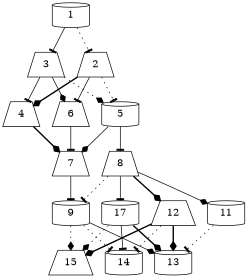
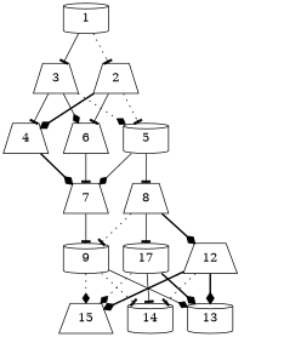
  digraph {
    node [alpha=0.14 shape=trapezium]
    edge [arrowhead=tee style=solid]
    1 [alpha=0.15 expect_size=50328576 shape=cylinder]
    2 [alpha=0.05 expect_size=50002944]
    3 [alpha=0.13 expect_size=14536704]
    4 [alpha=0.01 expect_size=38388736]
    5 [alpha=0.18 expect_size=45933568 shape=cylinder]
    6 [expect_size=13984768]
    7 [alpha=0.09 expect_size=30691328]
    8 [alpha=0.08 expect_size=34955264]
    9 [alpha=0.17 expect_size=10936320 shape=cylinder]
    n10 [expect_size=40761344 label=17 shape=cylinder]
-   11 [alpha=0.16 expect_size=31376384 shape=cylinder]
    12 [alpha=0.11 expect_size=19222528]
    13 [alpha=0.05 expect_size=30796800 shape=cylinder]
    14 [expect_size=13327360 shape=cylinder]
    15 [alpha=0.06 expect_size=16005120]
    1 -> 2 [style=dotted]
    1 -> 3
    2 -> 4 [arrowhead=diamond style=bold]
    2 -> 5 [style=dotted]
    2 -> 6
    3 -> 4
    3 -> 5 [arrowhead=diamond style=dotted]
    3 -> 6 [arrowhead=diamond]
    4 -> 7 [arrowhead=diamond style=bold]
    5 -> 7 [arrowhead=diamond]
    5 -> 8
    6 -> 7
    7 -> 9
    8 -> 9 [style=dotted]
    8 -> n10
-   8 -> 11 [arrowhead=diamond]
    8 -> 12 [arrowhead=diamond style=bold]
    9 -> 13 [arrowhead=diamond]
    9 -> 14 [style=dotted]
    9 -> 15 [arrowhead=diamond style=dotted]
    n10 -> 13 [arrowhead=diamond style=bold]
    n10 -> 14
    n10 -> 15 [arrowhead=diamond style=dotted]
-   11 -> 13 [style=dotted]
    12 -> 13 [arrowhead=diamond style=bold]
    12 -> 14 [style=dotted]
    12 -> 15 [arrowhead=diamond style=bold]
  }
